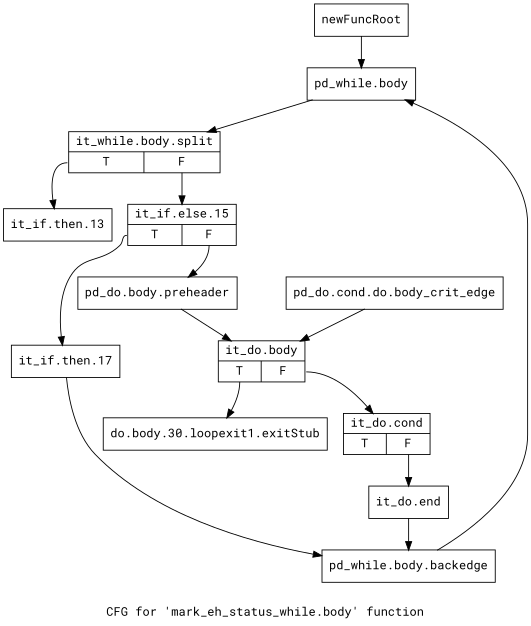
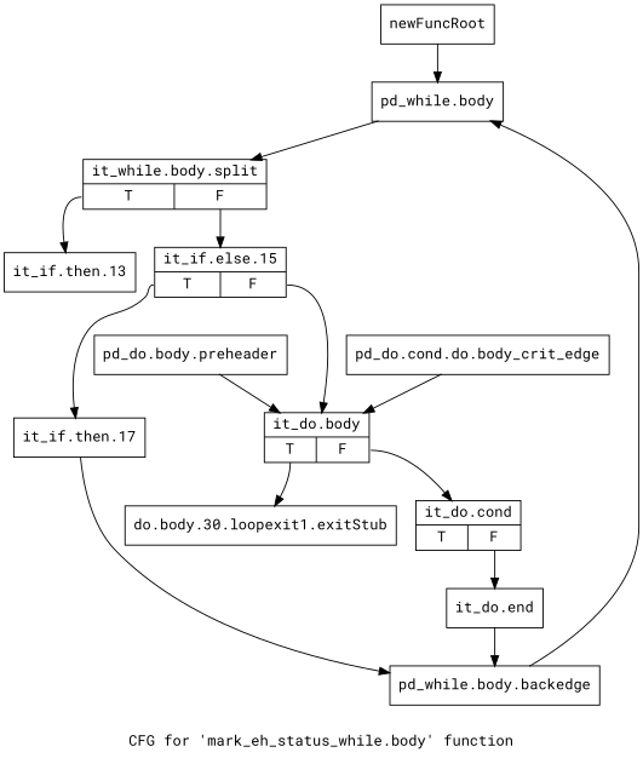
  digraph {
    fontname="Roboto Mono"
    label="CFG for 'mark_eh_status_while.body' function"
    node [fontname="Roboto Mono" shape=record]
    edge [fontname="Roboto Mono"]
    n1 [label="{newFuncRoot}"]
    n2 [label="{pd_while.body}"]
    n3 [label="{it_while.body.split|{<s0>T|<s1>F}}"]
    n4 [label="{it_if.then.13}"]
    n5 [label="{it_if.else.15|{<s0>T|<s1>F}}"]
    n6 [label="{do.body.30.loopexit1.exitStub}"]
    n7 [label="{it_if.then.17}"]
    n8 [label="{pd_do.body.preheader}"]
    n9 [label="{pd_while.body.backedge}"]
    n10 [label="{it_do.body|{<s0>T|<s1>F}}"]
    n11 [label="{it_do.cond|{<s0>T|<s1>F}}"]
    n12 [label="{it_do.end}"]
    n13 [label="{pd_do.cond.do.body_crit_edge}"]
    n1 -> n2
    n2 -> n3
    n3 -> n4 [tailport=s0]
    n3 -> n5 [tailport=s1]
    n5 -> n7 [tailport=s0]
-   n5 -> n8 [tailport=s1]
+   n5 -> n10 [tailport=s1]
    n7 -> n9
    n8 -> n10
    n9 -> n2
    n10 -> n6 [tailport=s0]
    n10 -> n11 [tailport=s1]
    n11 -> n12 [tailport=s1]
    n12 -> n9
    n13 -> n10
  }
